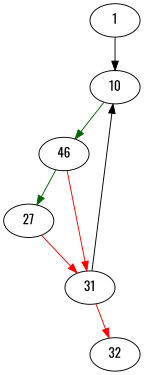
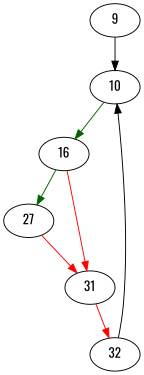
  strict digraph {
    fontname=Oswald
    node [fontname=Oswald]
    edge [fontname=Oswald color=red]
-   1 [entry=true]
+   1 [entry=true label=9]
    10
-   16 [label=46]
+   16
    27
    31
    32
    1 -> 10 [color=""]
    10 -> 16 [color=darkgreen cond=true]
    16 -> 27 [color=darkgreen cond=true]
    16 -> 31 [cond=false]
    27 -> 31
    31 -> 32
-   31 -> 10 [color=""]
+   32 -> 10 [color=""]
  }
